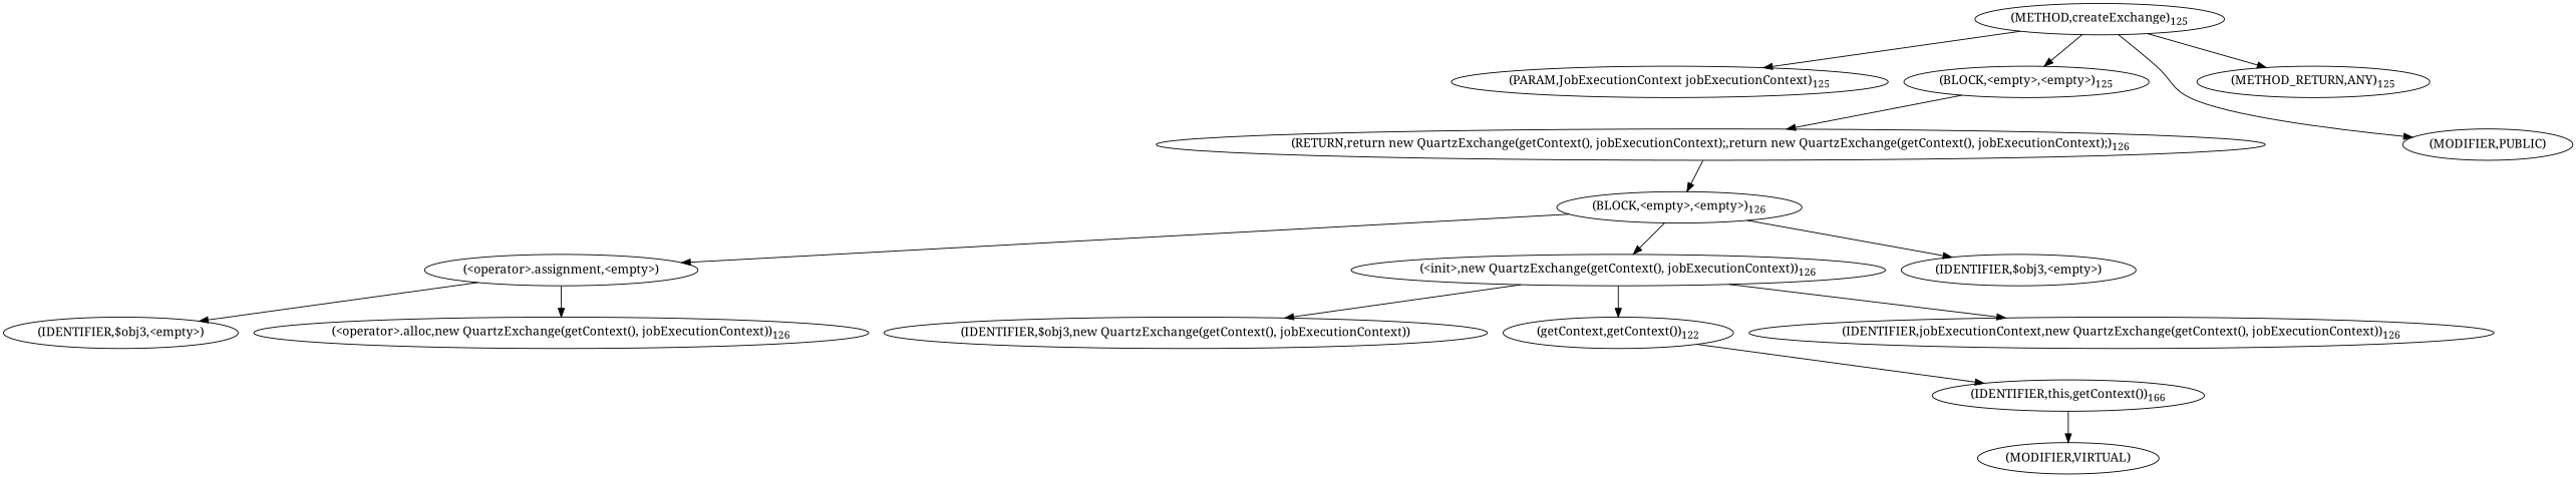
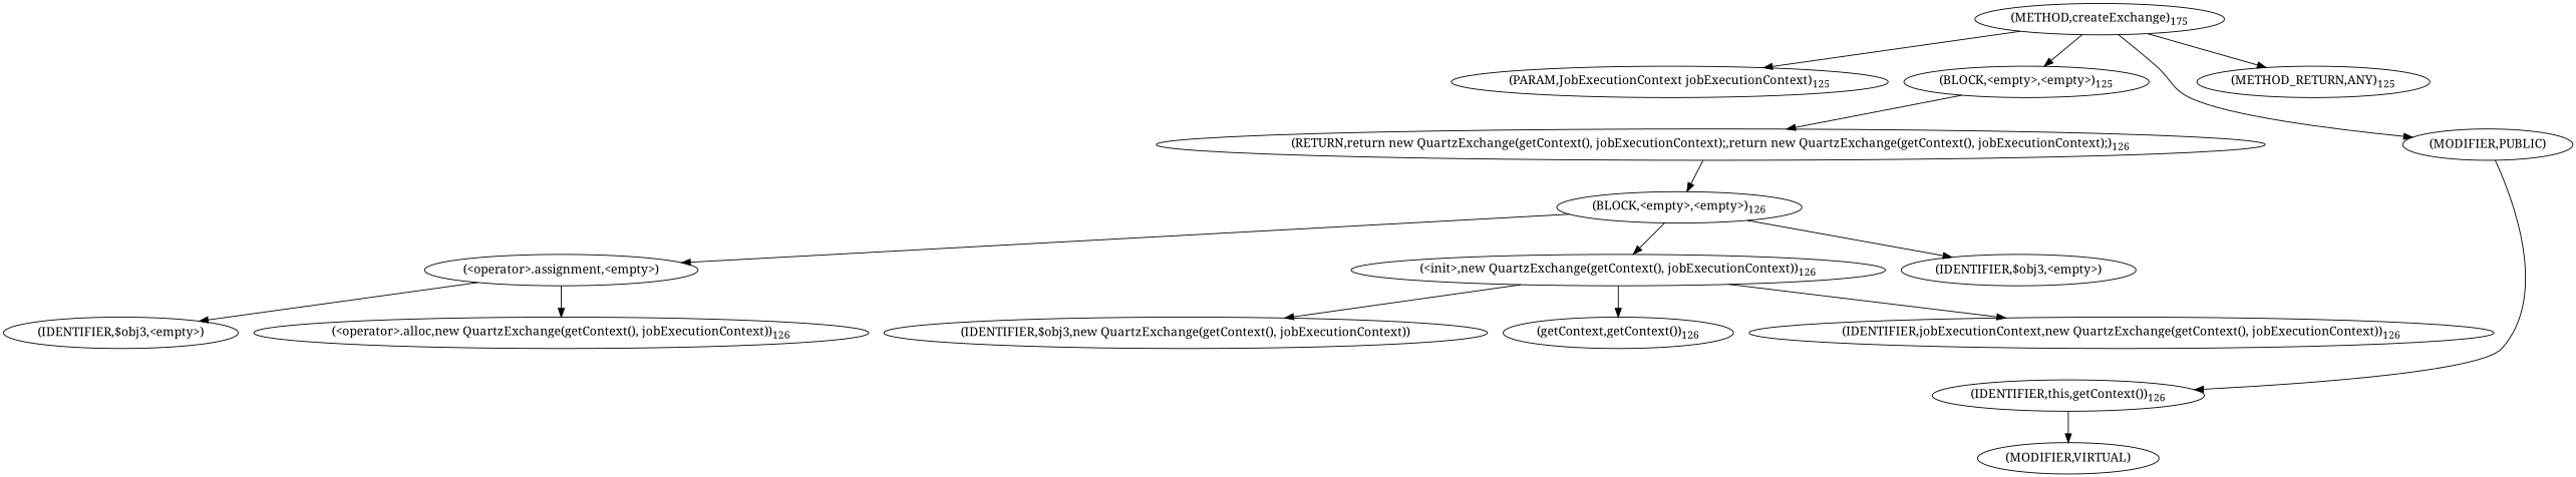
  digraph {
    fontname="Noto Serif"
    node [fontname="Noto Serif"]
    edge [fontname="Noto Serif"]
-   n1 [label=<(METHOD,createExchange)<SUB>125</SUB>>]
+   n1 [label=<(METHOD,createExchange)<SUB>175</SUB>>]
    n2 [label=<(PARAM,JobExecutionContext jobExecutionContext)<SUB>125</SUB>>]
    n3 [label=<(BLOCK,&lt;empty&gt;,&lt;empty&gt;)<SUB>125</SUB>>]
    n4 [label=<(MODIFIER,PUBLIC)>]
    n5 [label=<(METHOD_RETURN,ANY)<SUB>125</SUB>>]
    n6 [label=<(RETURN,return new QuartzExchange(getContext(), jobExecutionContext);,return new QuartzExchange(getContext(), jobExecutionContext);)<SUB>126</SUB>>]
    n7 [label=<(MODIFIER,VIRTUAL)>]
    n8 [label=<(BLOCK,&lt;empty&gt;,&lt;empty&gt;)<SUB>126</SUB>>]
    n9 [label=<(&lt;operator&gt;.assignment,&lt;empty&gt;)>]
    n10 [label=<(&lt;init&gt;,new QuartzExchange(getContext(), jobExecutionContext))<SUB>126</SUB>>]
    n11 [label=<(IDENTIFIER,$obj3,&lt;empty&gt;)>]
    n12 [label=<(IDENTIFIER,$obj3,&lt;empty&gt;)>]
    n13 [label=<(&lt;operator&gt;.alloc,new QuartzExchange(getContext(), jobExecutionContext))<SUB>126</SUB>>]
    n14 [label=<(IDENTIFIER,$obj3,new QuartzExchange(getContext(), jobExecutionContext))>]
-   n15 [label=<(getContext,getContext())<SUB>122</SUB>>]
+   n15 [label=<(getContext,getContext())<SUB>126</SUB>>]
    n16 [label=<(IDENTIFIER,jobExecutionContext,new QuartzExchange(getContext(), jobExecutionContext))<SUB>126</SUB>>]
-   n17 [label=<(IDENTIFIER,this,getContext())<SUB>166</SUB>>]
+   n17 [label=<(IDENTIFIER,this,getContext())<SUB>126</SUB>>]
    n1 -> n2
    n1 -> n3
    n1 -> n4
    n1 -> n5
    n3 -> n6
    n6 -> n8
    n8 -> n9
    n8 -> n10
    n8 -> n11
    n9 -> n12
    n9 -> n13
    n10 -> n14
    n10 -> n15
    n10 -> n16
-   n15 -> n17
+   n4 -> n17
    n17 -> n7
  }
